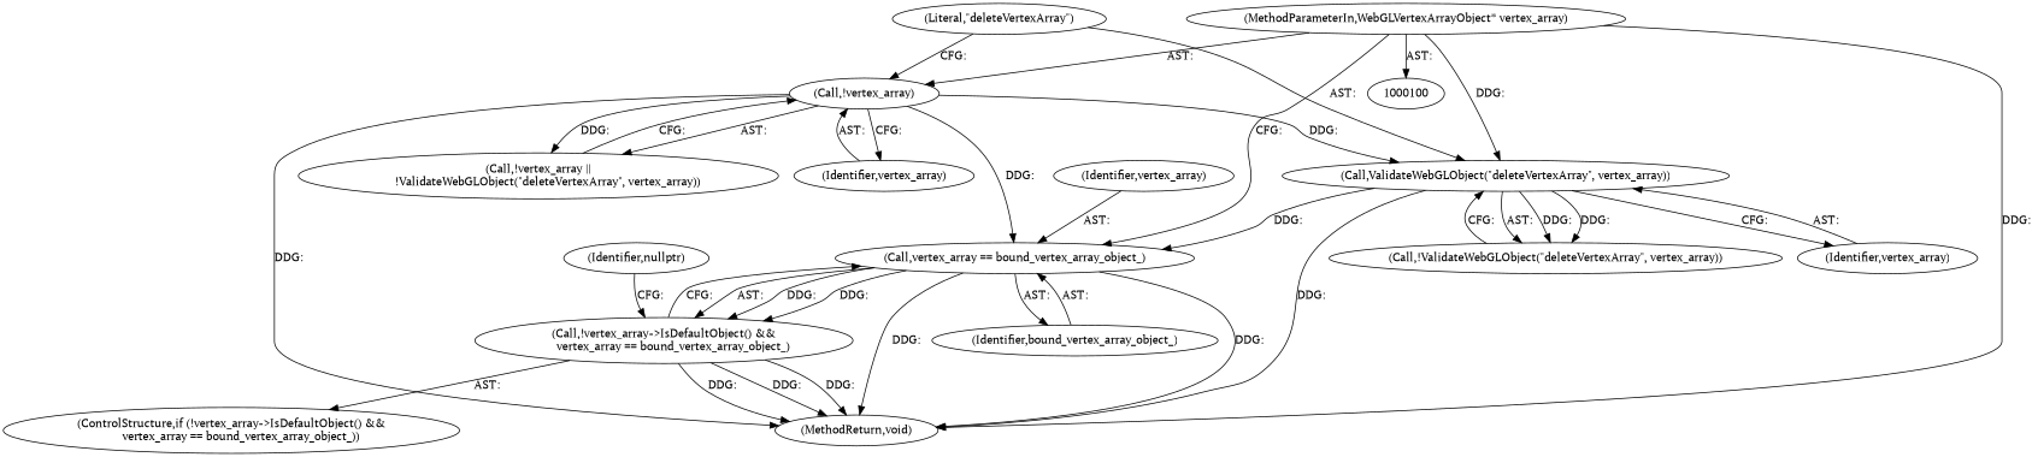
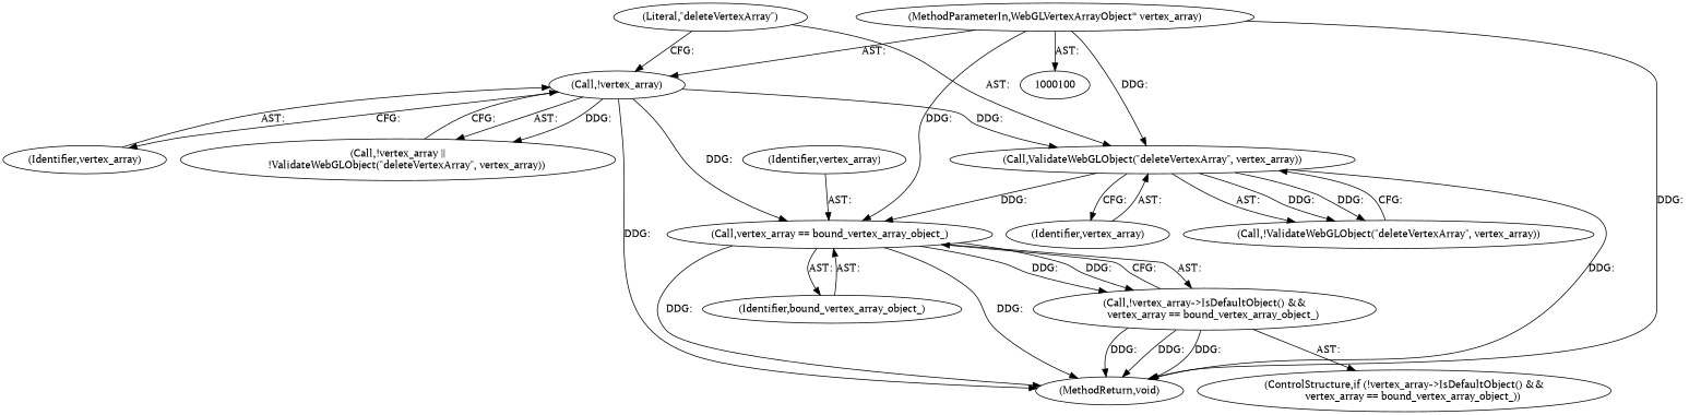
  digraph {
    fontname="PT Serif"
    node [fontname="PT Serif"]
    edge [fontname="PT Serif"]
    n1 [label="(Call,vertex_array == bound_vertex_array_object_)"]
    n2 [label="(Call,!vertex_array->IsDefaultObject() &&\n      vertex_array == bound_vertex_array_object_)"]
    n3 [label="(Identifier,bound_vertex_array_object_)"]
    n4 [label="(MethodReturn,void)"]
    n5 [label="(ControlStructure,if (!vertex_array->IsDefaultObject() &&\n      vertex_array == bound_vertex_array_object_))"]
    n6 [label="(Call,!vertex_array)"]
    n7 [label="(Call,ValidateWebGLObject(\"deleteVertexArray\", vertex_array))"]
    n8 [label="(Identifier,vertex_array)"]
    n9 [label="(Call,!vertex_array ||\n      !ValidateWebGLObject(\"deleteVertexArray\", vertex_array))"]
    n10 [label="(Identifier,vertex_array)"]
    n11 [label="(Call,!ValidateWebGLObject(\"deleteVertexArray\", vertex_array))"]
    n12 [label="(MethodParameterIn,WebGLVertexArrayObject* vertex_array)"]
    1000100
    n14 [label="(Identifier,vertex_array)"]
-   n15 [label="(Identifier,nullptr)"]
    n16 [label="(Literal,\"deleteVertexArray\")"]
    n1 -> n2 [label="AST: "]
    n1 -> n2 [label="DDG: "]
    n1 -> n2 [label="DDG: "]
    n1 -> n3 [label="AST: "]
    n1 -> n4 [label="DDG: "]
    n1 -> n4 [label="DDG: "]
    n2 -> n1 [label="CFG: "]
    n2 -> n4 [label="DDG: "]
    n2 -> n4 [label="DDG: "]
    n2 -> n4 [label="DDG: "]
    n2 -> n5 [label="AST: "]
    n3 -> n1 [label="AST: "]
    n6 -> n1 [label="DDG: "]
    n6 -> n4 [label="DDG: "]
    n6 -> n7 [label="DDG: "]
    n6 -> n8 [label="CFG: "]
    n6 -> n9 [label="AST: "]
    n6 -> n9 [label="DDG: "]
    n7 -> n1 [label="DDG: "]
    n7 -> n4 [label="DDG: "]
    n7 -> n10 [label="CFG: "]
    n7 -> n11 [label="AST: "]
    n7 -> n11 [label="DDG: "]
    n7 -> n11 [label="DDG: "]
    n8 -> n6 [label="AST: "]
    n9 -> n6 [label="CFG: "]
    n10 -> n7 [label="AST: "]
    n11 -> n7 [label="CFG: "]
-   n12 -> n1 [label="CFG: "]
+   n12 -> n1 [label="DDG: "]
    n12 -> n4 [label="DDG: "]
    n12 -> n6 [label="AST: "]
    n12 -> n7 [label="DDG: "]
    n12 -> 1000100 [label="AST: "]
    n14 -> n1 [label="AST: "]
-   n15 -> n2 [label="CFG: "]
    n16 -> n6 [label="CFG: "]
    n16 -> n7 [label="AST: "]
  }
